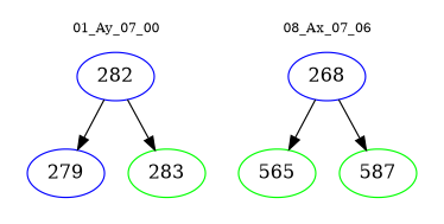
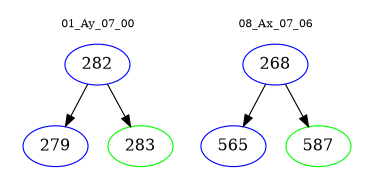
  digraph {
    node [color=blue]
    edge [color=black]
    n1 [label=282]
    n2 [label=279]
    n3 [color=green label=283]
    n4 [label=268]
-   n5 [color=green label=565]
+   n5 [label=565]
    n6 [color=green label=587]
    subgraph cluster_1 {
      color=white
      fontsize=10
      label="01_Ay_07_00"
      n1
      n2
      n3
    }
    subgraph cluster_2 {
      color=white
      fontsize=10
      label="08_Ax_07_06"
      n4
      n5
      n6
    }
    n1 -> n2
    n1 -> n3
    n4 -> n5
    n4 -> n6
  }
